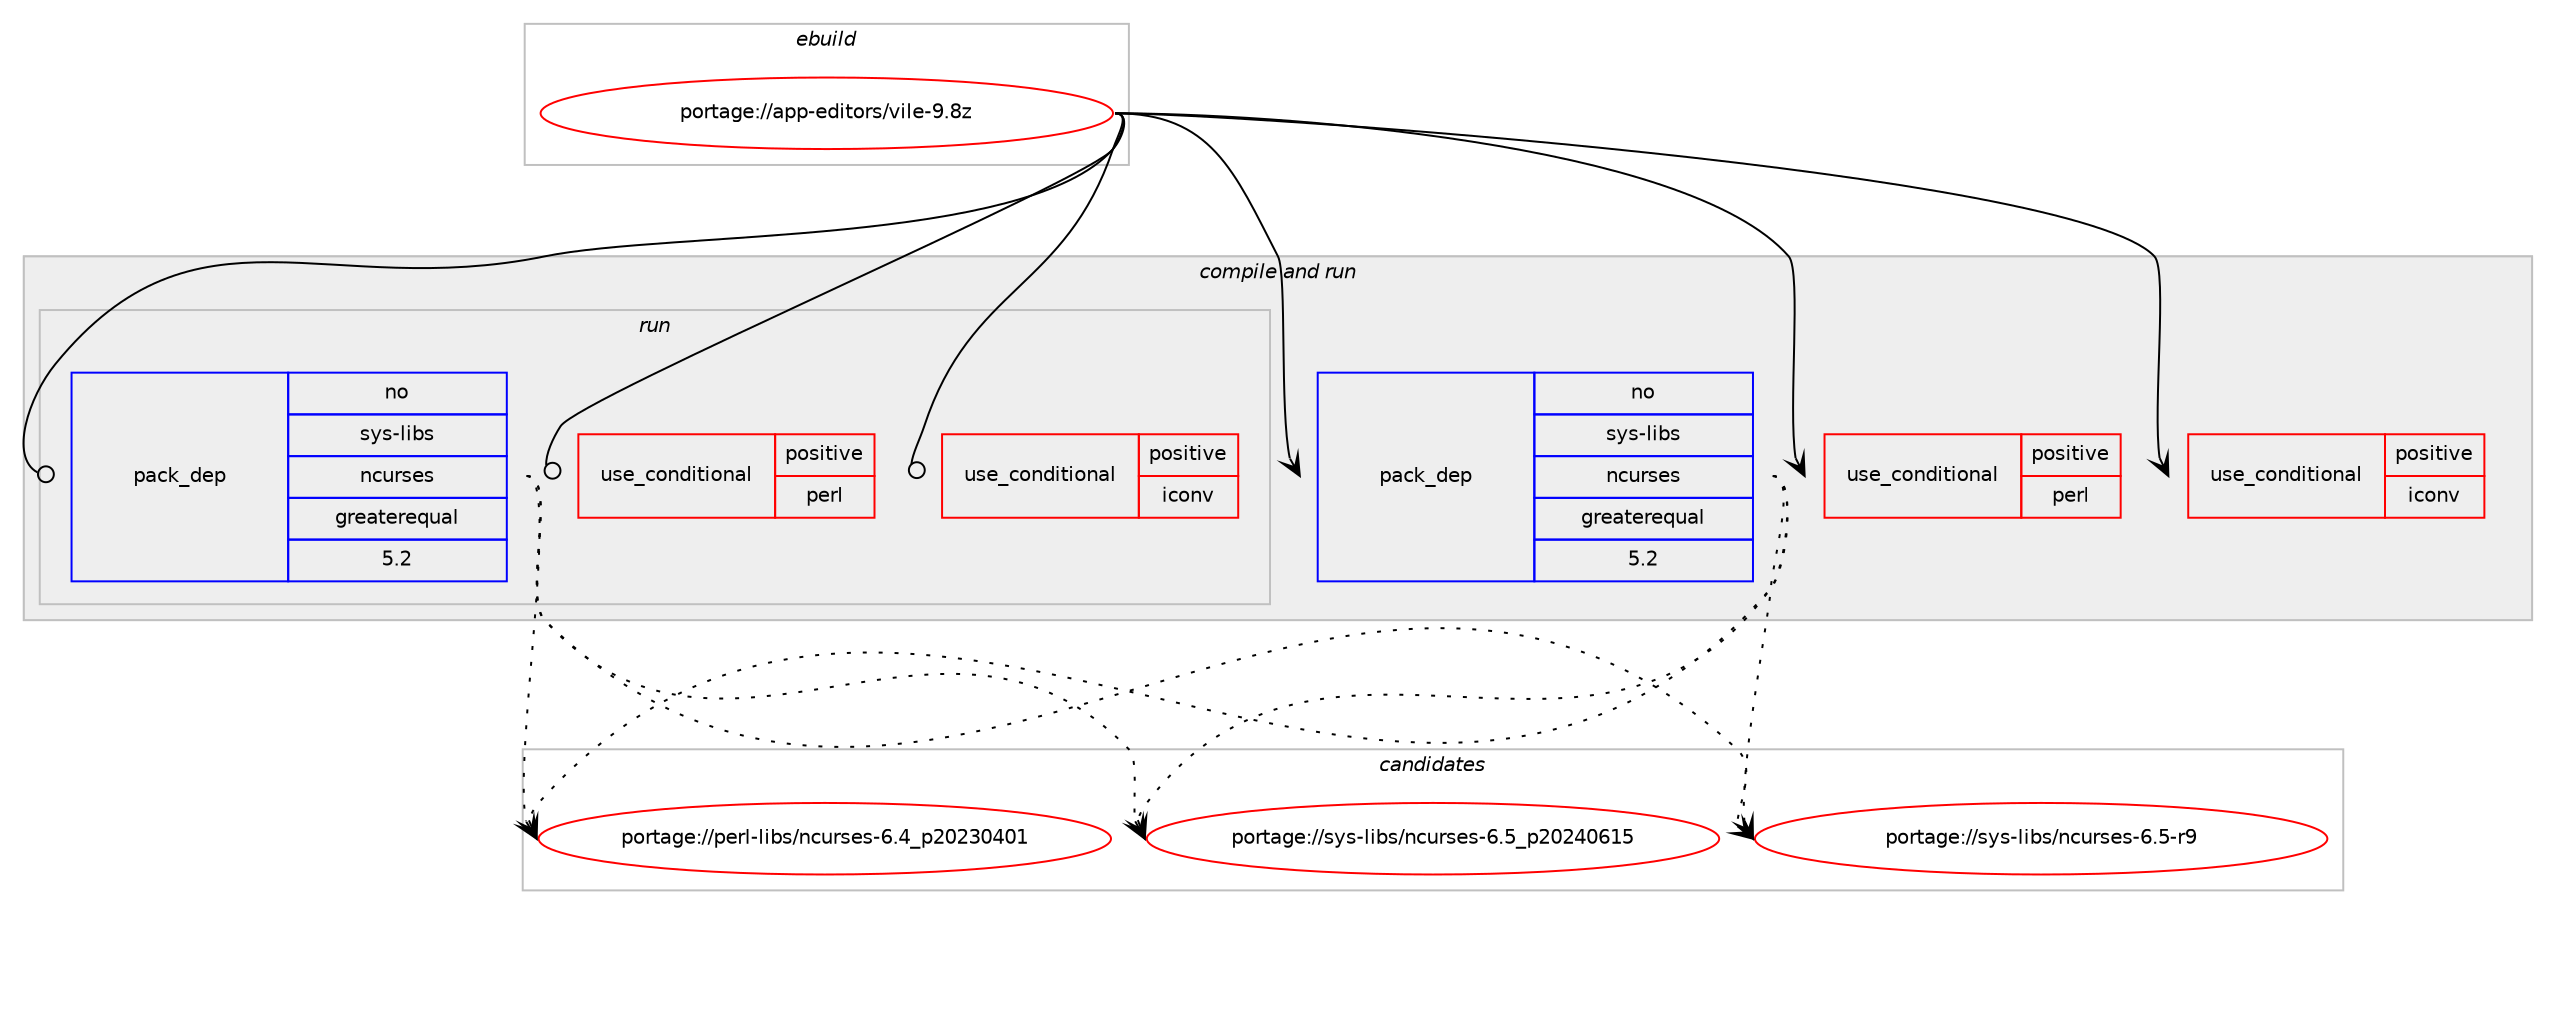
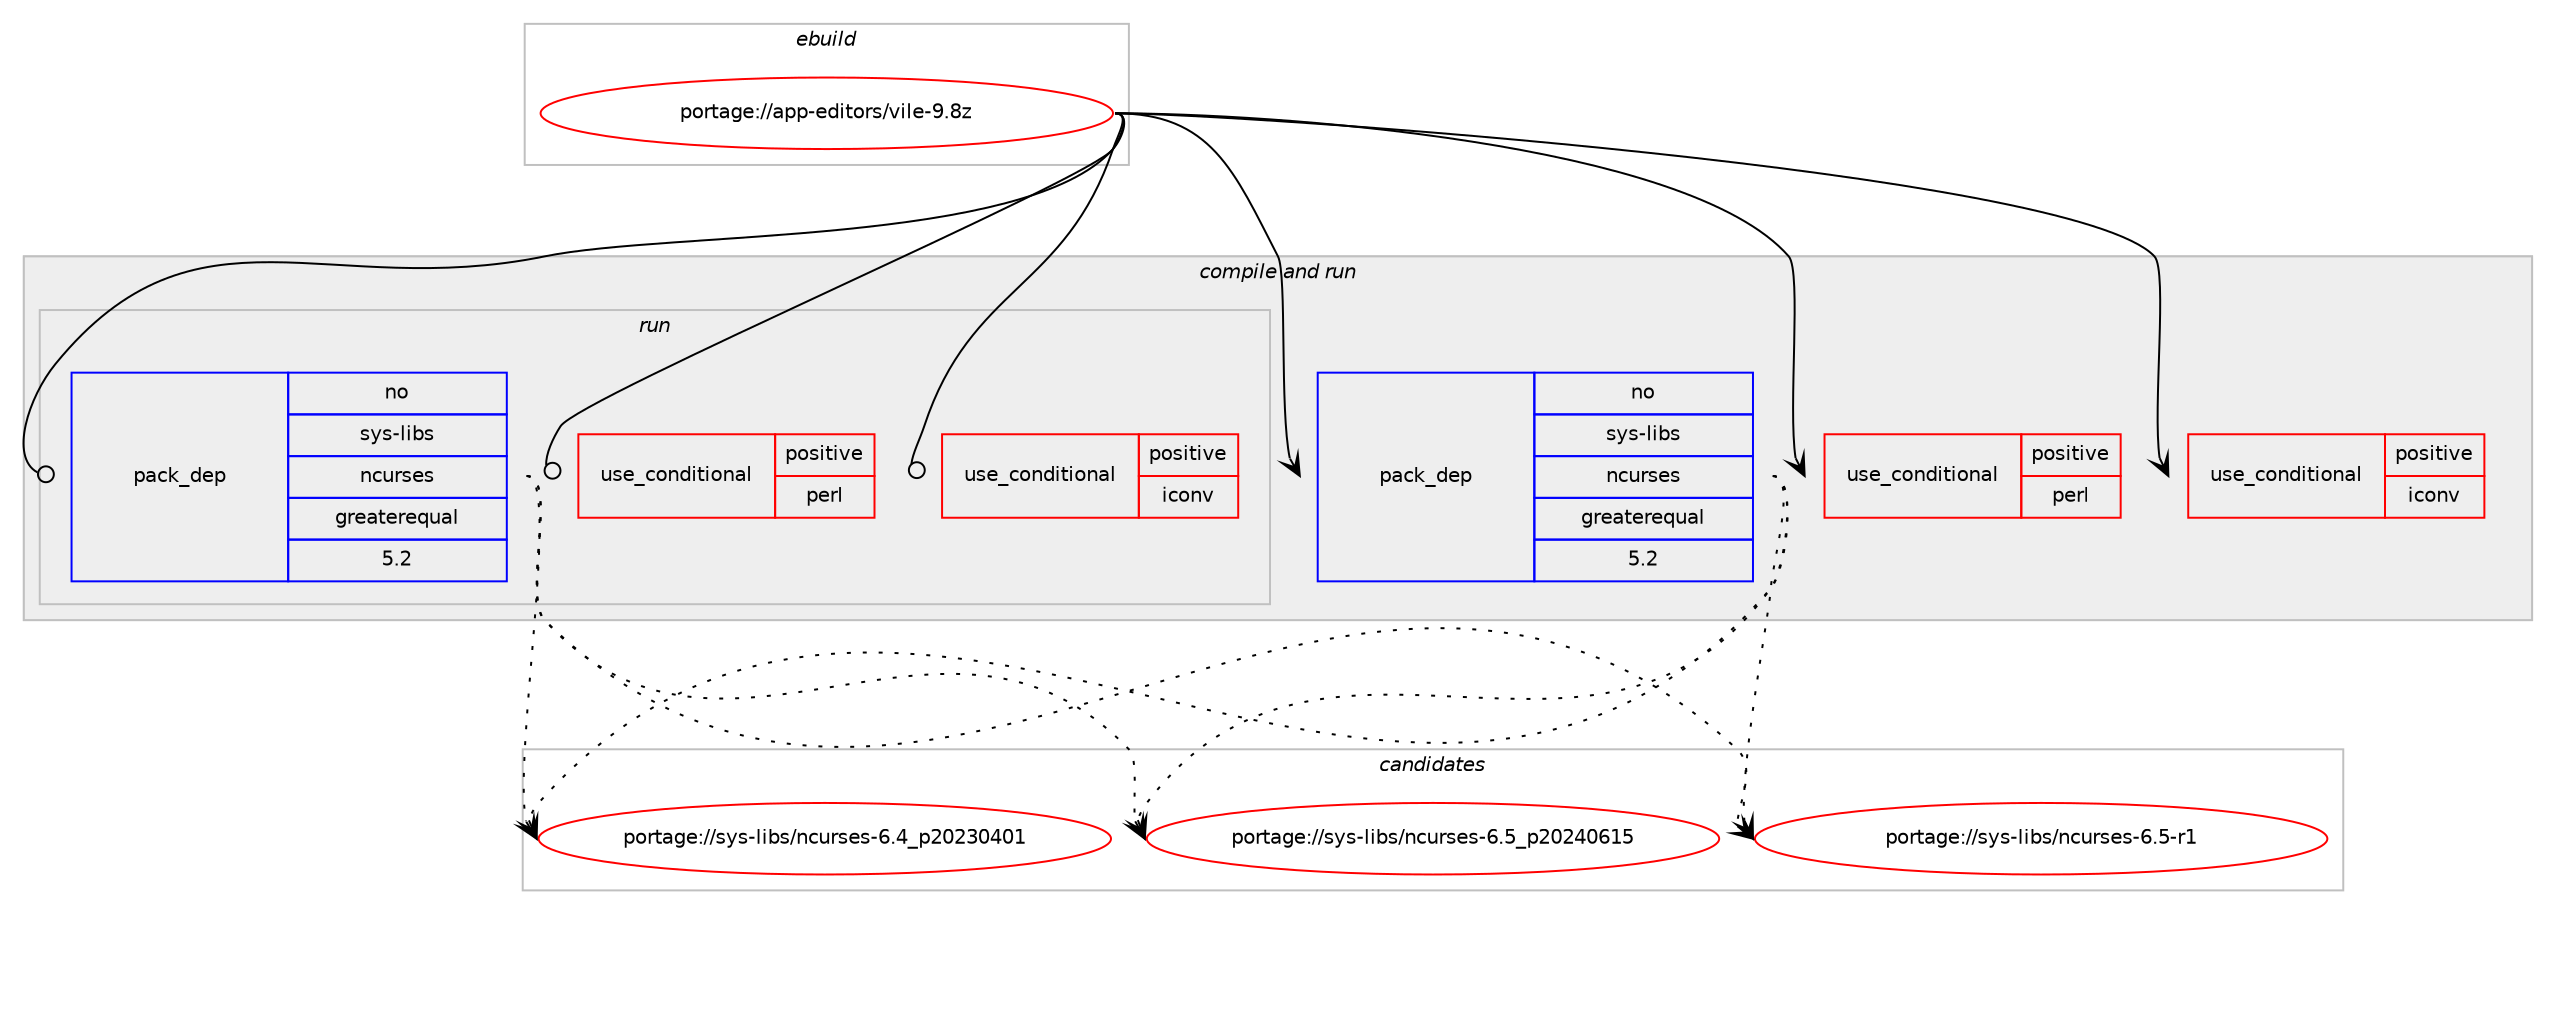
  digraph {
    compound=true
    concentrate=true
    fontname=Helvetica
    fontsize=10
    newrank=true
    rankdir=TB
    ranksep=1.5
    node [color=red fontname=Helvetica fontsize=10 shape=none]
    edge [arrowhead=vee headport=w style=solid tailport=e weight=20]
    n1 [label="portage://app-editors/vile-9.8z" width=4 shape=""]
    n2 [label=<<TABLE BORDER="0" CELLBORDER="1" CELLSPACING="0" CELLPADDING="4"><TR><TD ROWSPAN="3" CELLPADDING="10">use_conditional</TD></TR><TR><TD>positive</TD></TR><TR><TD>iconv</TD></TR></TABLE>>]
    n3 [label=<<TABLE BORDER="0" CELLBORDER="1" CELLSPACING="0" CELLPADDING="4"><TR><TD ROWSPAN="3" CELLPADDING="10">use_conditional</TD></TR><TR><TD>positive</TD></TR><TR><TD>perl</TD></TR></TABLE>>]
    n4 [color=blue label=<<TABLE BORDER="0" CELLBORDER="1" CELLSPACING="0" CELLPADDING="4" WIDTH="220"><TR><TD ROWSPAN="6" CELLPADDING="30">pack_dep</TD></TR><TR><TD WIDTH="110">no</TD></TR><TR><TD>sys-libs</TD></TR><TR><TD>ncurses</TD></TR><TR><TD>greaterequal</TD></TR><TR><TD>5.2</TD></TR></TABLE>>]
    n5 [label=<<TABLE BORDER="0" CELLBORDER="1" CELLSPACING="0" CELLPADDING="4"><TR><TD ROWSPAN="3" CELLPADDING="10">use_conditional</TD></TR><TR><TD>positive</TD></TR><TR><TD>iconv</TD></TR></TABLE>>]
    n6 [label=<<TABLE BORDER="0" CELLBORDER="1" CELLSPACING="0" CELLPADDING="4"><TR><TD ROWSPAN="3" CELLPADDING="10">use_conditional</TD></TR><TR><TD>positive</TD></TR><TR><TD>perl</TD></TR></TABLE>>]
    n7 [color=blue label=<<TABLE BORDER="0" CELLBORDER="1" CELLSPACING="0" CELLPADDING="4" WIDTH="220"><TR><TD ROWSPAN="6" CELLPADDING="30">pack_dep</TD></TR><TR><TD WIDTH="110">no</TD></TR><TR><TD>sys-libs</TD></TR><TR><TD>ncurses</TD></TR><TR><TD>greaterequal</TD></TR><TR><TD>5.2</TD></TR></TABLE>>]
-   n8 [label="portage://perl-libs/ncurses-6.4_p20230401" width=4 shape=""]
-   n9 [label="portage://sys-libs/ncurses-6.5-r9" width=4 shape=""]
+   n8 [label="portage://sys-libs/ncurses-6.4_p20230401" width=4 shape=""]
+   n9 [label="portage://sys-libs/ncurses-6.5-r1" width=4 shape=""]
    n10 [label="portage://sys-libs/ncurses-6.5_p20240615" width=4 shape=""]
    subgraph cluster_1 {
      color=gray
      label=<<i>ebuild</i>>
      rank=same
      n1
    }
    subgraph cluster_2 {
      color=gray
      label=<<i>dependencies</i>>
      subgraph cluster_3 {
        color=gray
        fillcolor="#eeeeee"
        label=<<i>compile</i>>
        style=filled
        subgraph sub_4 {
          color=gray
          fillcolor="#eeeeee"
          label=<<i>compile</i>>
          style=filled
          n2
        }
        subgraph sub_5 {
          color=gray
          fillcolor="#eeeeee"
          label=<<i>compile</i>>
          style=filled
          n3
        }
        subgraph sub_6 {
          color=gray
          fillcolor="#eeeeee"
          label=<<i>compile</i>>
          style=filled
          n4
        }
      }
      subgraph cluster_7 {
        color=gray
        fillcolor="#eeeeee"
        label=<<i>compile and run</i>>
        style=filled
      }
      subgraph cluster_8 {
        color=gray
        fillcolor="#eeeeee"
        label=<<i>run</i>>
        style=filled
        subgraph sub_9 {
          color=gray
          fillcolor="#eeeeee"
          label=<<i>run</i>>
          style=filled
          n5
        }
        subgraph sub_10 {
          color=gray
          fillcolor="#eeeeee"
          label=<<i>run</i>>
          style=filled
          n6
        }
        subgraph sub_11 {
          color=gray
          fillcolor="#eeeeee"
          label=<<i>run</i>>
          style=filled
          n7
        }
      }
    }
    subgraph cluster_12 {
      color=gray
      label=<<i>candidates</i>>
      rank=same
      subgraph sub_13 {
        color=black
        label=<<i>candidates</i>>
        nodesep=1
        rank=same
        n8
        n9
        n10
      }
      subgraph sub_14 {
        color=black
        label=<<i>candidates</i>>
        nodesep=1
        rank=same
        n8
        n9
        n10
      }
    }
    n1 -> n2
    n1 -> n3
    n1 -> n4
    n1 -> n5 [arrowhead=odot]
    n1 -> n6 [arrowhead=odot]
    n1 -> n7 [arrowhead=odot]
    n4 -> n8 [style=dotted weight=100]
    n4 -> n9 [style=dotted weight=100]
    n4 -> n10 [style=dotted weight=100]
    n7 -> n8 [style=dotted weight=100]
    n7 -> n9 [style=dotted weight=100]
    n7 -> n10 [style=dotted weight=100]
  }
